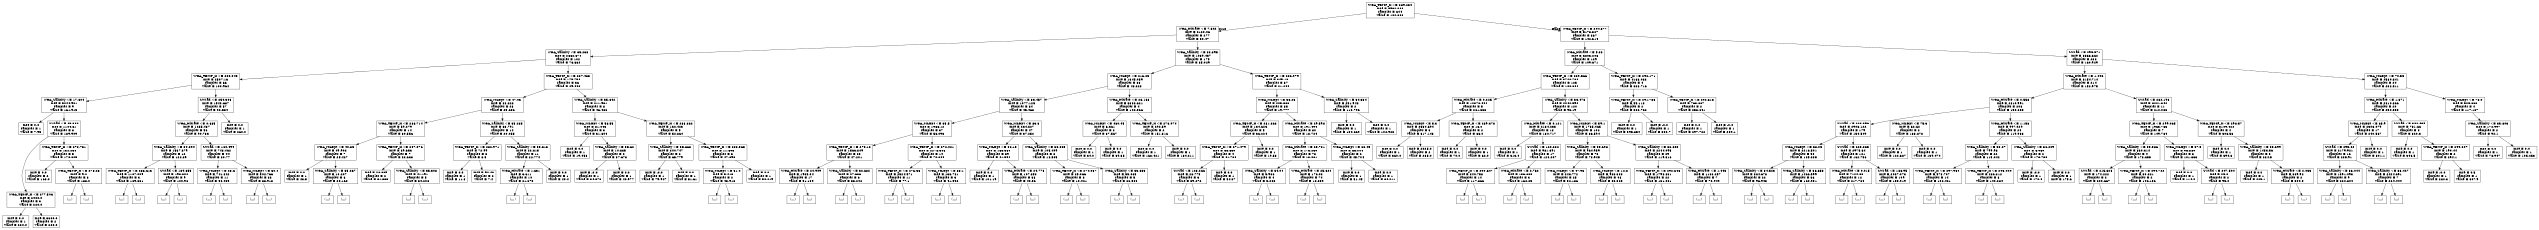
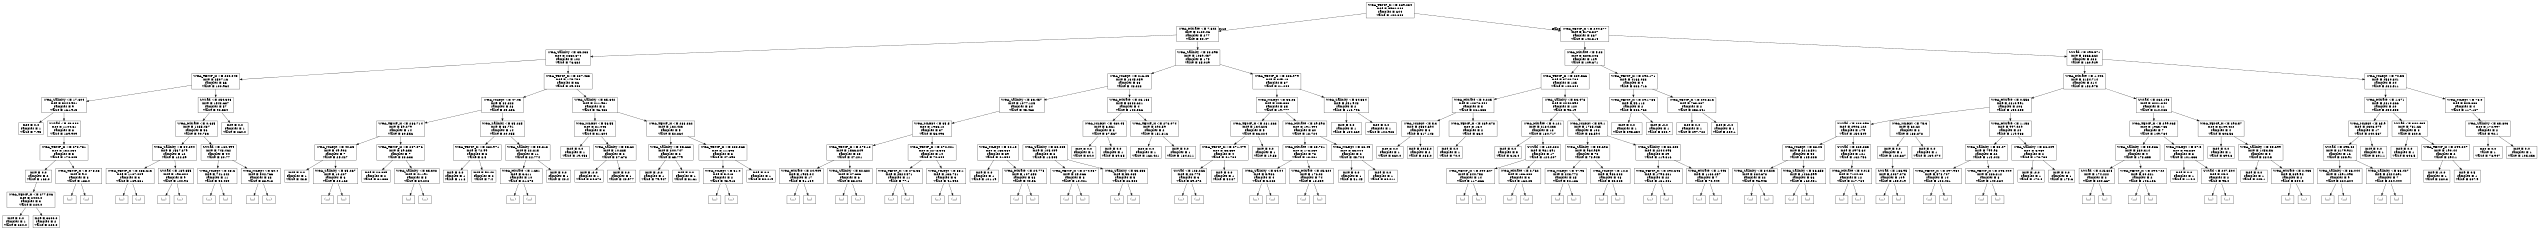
  digraph {
    node [shape=box]
    n1 [label="WOA_TEMP_K <= 289.234\nmse = 5932.088\nsamples = 644\nvalue = 102.888"]
    n2 [label="WOA_Nitrate <= 7.642\nmse = 2120.06\nsamples = 277\nvalue = 50.47"]
    n3 [label="WOA_TEMP_K <= 294.377\nmse = 5178.327\nsamples = 367\nvalue = 142.314"]
    n4 [label="WOA_Salinity <= 35.238\nmse = 2862.674\nsamples = 102\nvalue = 76.682"]
    n5 [label="WOA_Salinity <= 33.895\nmse = 1039.437\nsamples = 175\nvalue = 35.029"]
    n6 [label="WOA_Nitrate <= 5.33\nmse = 5805.206\nsamples = 129\nvalue = 109.671"]
    n7 [label="SWrad <= 295.571\nmse = 3866.662\nsamples = 238\nvalue = 160.929"]
    n8 [label="WOA_TEMP_K <= 280.043\nmse = 2507.16\nsamples = 66\nvalue = 100.964"]
    n9 [label="WOA_TEMP_K <= 287.483\nmse = 175.758\nsamples = 36\nvalue = 29.443"]
    n10 [label="WOA_MLDpt <= 216.25\nmse = 1345.059\nsamples = 88\nvalue = 48.323"]
    n11 [label="WOA_TEMP_K <= 286.979\nmse = 349.18\nsamples = 87\nvalue = 21.244"]
    n12 [label="WOA_Salinity <= 17.604\nmse = 5244.901\nsamples = 9\nvalue = 161.915"]
    n13 [label="SWrad <= 254.306\nmse = 1543.687\nsamples = 57\nvalue = 92.534"]
    n14 [label="WOA_MLDpt <= 47.05\nmse = 88.828\nsamples = 28\nvalue = 25.656"]
    n15 [label="WOA_Salinity <= 35.642\nmse = 211.931\nsamples = 8\nvalue = 46.486"]
    n16 [label="mse = 0.0\nsamples = 1\nvalue = 7.95"]
    n17 [label="SWrad <= 43.332\nmse = 1104.81\nsamples = 8\nvalue = 189.909"]
    n18 [label="WOA_Nitrate <= 0.685\nmse = 1255.487\nsamples = 56\nvalue = 90.733"]
    n19 [label="mse = 0.0\nsamples = 1\nvalue = 260.0"]
    n20 [label="WOA_TEMP_K <= 277.506\nmse = 2400.0\nsamples = 3\nvalue = 220.0"]
    n21 [label="WOA_TEMP_K <= 278.731\nmse = 152.234\nsamples = 5\nvalue = 178.625"]
    n22 [label="mse = 0.0\nsamples = 1\nvalue = 220.0"]
    n23 [label="mse = 3600.0\nsamples = 2\nvalue = 220.0"]
    n24 [label="WOA_TEMP_K <= 278.25\nmse = 9.2\nsamples = 3\nvalue = 188.0"]
    n25 [label="mse = 0.0\nsamples = 2\nvalue = 163.0"]
    n26 [label="(...)"]
    n27 [label="(...)"]
    n28 [label="WOA_Salinity <= 34.894\nmse = 1537.379\nsamples = 12\nvalue = 122.89"]
    n29 [label="SWrad <= 160.499\nmse = 748.462\nsamples = 44\nvalue = 80.77"]
    n30 [label="SWrad <= 189.655\nmse = 198.802\nsamples = 9\nvalue = 100.96"]
    n31 [label="WOA_TEMP_K <= 286.615\nmse = 1167.009\nsamples = 3\nvalue = 169.881"]
    n32 [label="WOA_MLDpt <= 50.4\nmse = 502.766\nsamples = 33\nvalue = 88.918"]
    n33 [label="WOA_MLDpt <= 28.6\nmse = 741.842\nsamples = 11\nvalue = 58.469"]
    n34 [label="(...)"]
    n35 [label="(...)"]
    n36 [label="(...)"]
    n37 [label="(...)"]
    n38 [label="(...)"]
    n39 [label="(...)"]
    n40 [label="(...)"]
    n41 [label="(...)"]
    n42 [label="WOA_TEMP_K <= 286.714\nmse = 59.279\nsamples = 14\nvalue = 30.556"]
    n43 [label="WOA_Salinity <= 35.285\nmse = 63.791\nsamples = 14\nvalue = 20.055"]
    n44 [label="WOA_MLDpt <= 56.55\nmse = 81.043\nsamples = 3\nvalue = 31.604"]
    n45 [label="WOA_TEMP_K <= 288.362\nmse = 132.423\nsamples = 5\nvalue = 52.864"]
    n46 [label="WOA_MLDpt <= 40.85\nmse = 49.902\nsamples = 7\nvalue = 25.427"]
    n47 [label="WOA_TEMP_K <= 287.076\nmse = 39.653\nsamples = 7\nvalue = 33.633"]
    n48 [label="WOA_TEMP_K <= 282.971\nmse = 72.99\nsamples = 3\nvalue = 8.5"]
    n49 [label="WOA_Salinity <= 35.313\nmse = 22.815\nsamples = 11\nvalue = 22.774"]
    n50 [label="WOA_Salinity <= 35.267\nmse = 10.207\nsamples = 6\nvalue = 23.168"]
    n51 [label="mse = 0.0\nsamples = 1\nvalue = 43.5"]
    n52 [label="WOA_Salinity <= 35.308\nmse = 41.191\nsamples = 5\nvalue = 34.208"]
    n53 [label="mse = 26.889\nsamples = 2\nvalue = 31.333"]
    n54 [label="(...)"]
    n55 [label="(...)"]
    n56 [label="(...)"]
    n57 [label="(...)"]
    n58 [label="mse = 92.48\nsamples = 2\nvalue = 7.4"]
    n59 [label="mse = 0.0\nsamples = 1\nvalue = 11.8"]
    n60 [label="mse = 0.0\nsamples = 1\nvalue = 40.4"]
    n61 [label="WOA_Nitrate <= 1.631\nmse = 3.611\nsamples = 10\nvalue = 21.673"]
    n62 [label="(...)"]
    n63 [label="(...)"]
    n64 [label="mse = 0.0\nsamples = 1\nvalue = 19.456"]
    n65 [label="WOA_Salinity <= 35.62\nmse = 10.885\nsamples = 2\nvalue = 37.678"]
    n66 [label="WOA_Salinity <= 35.668\nmse = 200.747\nsamples = 2\nvalue = 65.779"]
    n67 [label="WOA_TEMP_K <= 288.563\nmse = 11.695\nsamples = 3\nvalue = 47.698"]
    n68 [label="mse = 0.0\nsamples = 1\nvalue = 40.977"]
    n69 [label="mse = -0.0\nsamples = 1\nvalue = 34.378"]
    n70 [label="mse = 0.0\nsamples = 1\nvalue = 51.61"]
    n71 [label="mse = -0.0\nsamples = 1\nvalue = 79.947"]
    n72 [label="mse = 0.0\nsamples = 1\nvalue = 50.219"]
    n73 [label="WOA_MLDpt <= 51.4\nmse = 5.413\nsamples = 2\nvalue = 43.918"]
    n74 [label="(...)"]
    n75 [label="(...)"]
    n76 [label="WOA_Salinity <= 33.457\nmse = 1077.125\nsamples = 84\nvalue = 45.468"]
    n77 [label="WOA_Nitrate <= 26.168\nmse = 3338.621\nsamples = 4\nvalue = 102.566"]
    n78 [label="WOA_MLDpt <= 35.25\nmse = 205.386\nsamples = 85\nvalue = 19.777"]
    n79 [label="WOA_Salinity <= 34.334\nmse = 251.948\nsamples = 2\nvalue = 118.796"]
    n80 [label="WOA_MLDpt <= 35.5\nmse = 1966.12\nsamples = 37\nvalue = 56.093"]
-   n81 [label="WOA_MLDpt <= 83.3\nmse = 234.827\nsamples = 47\nvalue = 37.252"]
    n82 [label="WOA_MLDpt <= 480.45\nmse = 6.361\nsamples = 2\nvalue = 37.567"]
    n83 [label="WOA_TEMP_K <= 273.074\nmse = 292.59\nsamples = 2\nvalue = 151.316"]
    n84 [label="WOA_TEMP_K <= 273.18\nmse = 1566.849\nsamples = 23\nvalue = 47.201"]
    n85 [label="WOA_TEMP_K <= 272.021\nmse = 2278.345\nsamples = 14\nvalue = 70.644"]
    n86 [label="WOA_MLDpt <= 82.15\nmse = 165.359\nsamples = 39\nvalue = 41.554"]
    n87 [label="WOA_Salinity <= 33.865\nmse = 105.409\nsamples = 8\nvalue = 18.505"]
    n88 [label="WOA_Salinity <= 32.682\nmse = 27.686\nsamples = 6\nvalue = 33.242"]
    n89 [label="WOA_Nitrate <= 24.909\nmse = 1935.04\nsamples = 17\nvalue = 51.189"]
    n90 [label="WOA_MLDpt <= 53.1\nmse = 138.781\nsamples = 3\nvalue = 41.592"]
    n91 [label="WOA_TEMP_K <= 276.36\nmse = 2524.571\nsamples = 11\nvalue = 77.1"]
    n92 [label="(...)"]
    n93 [label="(...)"]
    n94 [label="(...)"]
    n95 [label="(...)"]
    n96 [label="(...)"]
    n97 [label="(...)"]
    n98 [label="(...)"]
    n99 [label="(...)"]
    n100 [label="WOA_Nitrate <= 24.778\nmse = 107.853\nsamples = 38\nvalue = 40.56"]
    n101 [label="mse = 0.0\nsamples = 1\nvalue = 101.19"]
    n102 [label="WOA_Salinity <= 33.833\nmse = 55.065\nsamples = 5\nvalue = 26.588"]
    n103 [label="WOA_TEMP_K <= 274.087\nmse = 25.066\nsamples = 3\nvalue = 10.421"]
    n104 [label="(...)"]
    n105 [label="(...)"]
    n106 [label="(...)"]
    n107 [label="(...)"]
    n108 [label="(...)"]
    n109 [label="(...)"]
    n110 [label="mse = 0.0\nsamples = 1\nvalue = 34.0"]
    n111 [label="mse = 0.0\nsamples = 1\nvalue = 39.35"]
    n112 [label="mse = 0.0\nsamples = 1\nvalue = 168.421"]
    n113 [label="mse = 0.0\nsamples = 1\nvalue = 134.211"]
    n114 [label="WOA_TEMP_K <= 281.363\nmse = 134.623\nsamples = 5\nvalue = 36.224"]
    n115 [label="WOA_Nitrate <= 29.598\nmse = 191.494\nsamples = 80\nvalue = 18.724"]
    n116 [label="mse = 0.0\nsamples = 1\nvalue = 134.669"]
    n117 [label="mse = 0.0\nsamples = 1\nvalue = 102.923"]
    n118 [label="WOA_TEMP_K <= 271.479\nmse = 55.639\nsamples = 4\nvalue = 41.788"]
    n119 [label="mse = 0.0\nsamples = 1\nvalue = 19.53"]
    n120 [label="WOA_Nitrate <= 25.781\nmse = 176.239\nsamples = 78\nvalue = 18.061"]
    n121 [label="WOA_MLDpt <= 68.45\nmse = 66.044\nsamples = 2\nvalue = 45.704"]
    n122 [label="mse = 0.0\nsamples = 1\nvalue = 54.37"]
    n123 [label="SWrad <= 123.266\nmse = 28.775\nsamples = 3\nvalue = 39.272"]
    n124 [label="(...)"]
    n125 [label="(...)"]
    n126 [label="WOA_Nitrate <= 25.324\nmse = 176.03\nsamples = 74\nvalue = 18.839"]
    n127 [label="WOA_Salinity <= 34.04\nmse = 5.936\nsamples = 4\nvalue = 5.263"]
    n128 [label="mse = 0.0\nsamples = 1\nvalue = 34.211"]
    n129 [label="mse = 0.0\nsamples = 1\nvalue = 51.45"]
    n130 [label="(...)"]
    n131 [label="(...)"]
    n132 [label="(...)"]
    n133 [label="(...)"]
    n134 [label="WOA_TEMP_K <= 289.566\nmse = 3720.788\nsamples = 125\nvalue = 100.644"]
    n135 [label="WOA_TEMP_K <= 292.171\nmse = 4168.083\nsamples = 4\nvalue = 338.716"]
    n136 [label="WOA_Nitrate <= 1.446\nmse = 3154.714\nsamples = 214\nvalue = 152.975"]
    n137 [label="WOA_MLDpt <= 70.55\nmse = 4580.841\nsamples = 24\nvalue = 232.511"]
    n138 [label="WOA_Nitrate <= 0.225\nmse = 12876.444\nsamples = 5\nvalue = 261.333"]
    n139 [label="WOA_Salinity <= 33.478\nmse = 2042.592\nsamples = 120\nvalue = 93.19"]
    n140 [label="WOA_TEMP_K <= 291.785\nmse = 55.113\nsamples = 2\nvalue = 386.762"]
    n141 [label="WOA_TEMP_K <= 292.615\nmse = 763.667\nsamples = 2\nvalue = 258.641"]
    n142 [label="WOA_MLDpt <= 5.3\nmse = 2534.694\nsamples = 3\nvalue = 317.143"]
    n143 [label="WOA_TEMP_K <= 289.378\nmse = 16.0\nsamples = 2\nvalue = 66.0"]
    n144 [label="WOA_Nitrate <= 0.121\nmse = 2134.233\nsamples = 18\nvalue = 130.717"]
    n145 [label="WOA_MLDpt <= 59.1\nmse = 1735.465\nsamples = 102\nvalue = 86.594"]
    n146 [label="mse = 0.0\nsamples = 1\nvalue = 360.0"]
    n147 [label="mse = 2025.0\nsamples = 2\nvalue = 285.0"]
    n148 [label="mse = 0.0\nsamples = 1\nvalue = 70.0"]
-   n149 [label="mse = 0.0\nsamples = 1\nvalue = 62.0"]
-   n150 [label="mse = 0.0\nsamples = 1\nvalue = 313.0"]
+   n150 [label="mse = 0.0\nsamples = 5\nvalue = 313.0"]
    n151 [label="SWrad <= 120.282\nmse = 981.391\nsamples = 17\nvalue = 124.207"]
    n152 [label="WOA_Salinity <= 35.698\nmse = 964.959\nsamples = 73\nvalue = 73.945"]
    n153 [label="WOA_Salinity <= 36.603\nmse = 2244.095\nsamples = 29\nvalue = 119.316"]
    n154 [label="WOA_Nitrate <= 2.762\nmse = 136.688\nsamples = 3\nvalue = 162.25"]
    n155 [label="WOA_TEMP_K <= 290.647\nmse = 840.758\nsamples = 14\nvalue = 117.866"]
    n156 [label="(...)"]
    n157 [label="(...)"]
    n158 [label="(...)"]
    n159 [label="(...)"]
    n160 [label="WOA_MLDpt <= 12.8\nmse = 983.333\nsamples = 48\nvalue = 83.383"]
    n161 [label="WOA_MLDpt <= 47.95\nmse = 243.772\nsamples = 25\nvalue = 52.186"]
    n162 [label="WOA_Nitrate <= 1.443\nmse = 1166.257\nsamples = 7\nvalue = 70.949"]
    n163 [label="WOA_TEMP_K <= 292.646\nmse = 1798.831\nsamples = 22\nvalue = 131.081"]
    n164 [label="(...)"]
    n165 [label="(...)"]
    n166 [label="(...)"]
    n167 [label="(...)"]
    n168 [label="(...)"]
    n169 [label="(...)"]
    n170 [label="(...)"]
    n171 [label="(...)"]
    n172 [label="mse = 0.0\nsamples = 1\nvalue = 395.854"]
    n173 [label="mse = -0.0\nsamples = 1\nvalue = 380.7"]
    n174 [label="mse = 0.0\nsamples = 1\nvalue = 297.722"]
    n175 [label="mse = -0.0\nsamples = 1\nvalue = 239.1"]
    n176 [label="WOA_Nitrate <= 0.558\nmse = 2810.991\nsamples = 203\nvalue = 150.655"]
    n177 [label="SWrad <= 262.198\nmse = 8221.842\nsamples = 11\nvalue = 210.083"]
    n178 [label="WOA_Nitrate <= 1.671\nmse = 2810.866\nsamples = 20\nvalue = 250.533"]
    n179 [label="WOA_MLDpt <= 78.0\nmse = 525.666\nsamples = 4\nvalue = 117.167"]
    n180 [label="SWrad <= 228.096\nmse = 2906.122\nsamples = 179\nvalue = 154.549"]
    n181 [label="WOA_Nitrate <= 1.158\nmse = 997.029\nsamples = 24\nvalue = 119.933"]
    n182 [label="WOA_TEMP_K <= 299.065\nmse = 1963.765\nsamples = 7\nvalue = 149.784"]
    n183 [label="WOA_TEMP_K <= 298.57\nmse = 3109.422\nsamples = 4\nvalue = 306.56"]
    n184 [label="SWrad <= 223.835\nmse = 2975.64\nsamples = 121\nvalue = 162.756"]
    n185 [label="WOA_MLDpt <= 38.05\nmse = 2216.501\nsamples = 58\nvalue = 135.335"]
    n186 [label="WOA_Salinity <= 33.07\nmse = 799.98\nsamples = 22\nvalue = 115.042"]
    n187 [label="WOA_Salinity <= 36.209\nmse = 6.969\nsamples = 2\nvalue = 173.733"]
    n188 [label="SWrad <= 186.95\nmse = 2037.073\nsamples = 109\nvalue = 155.919"]
    n189 [label="WOA_Nitrate <= 0.015\nmse = 7124.88\nsamples = 12\nvalue = 217.764"]
    n190 [label="WOA_Salinity <= 36.653\nmse = 1466.599\nsamples = 36\nvalue = 160.931"]
    n191 [label="WOA_Salinity <= 34.523\nmse = 884.678\nsamples = 22\nvalue = 96.943"]
    n192 [label="(...)"]
    n193 [label="(...)"]
    n194 [label="(...)"]
    n195 [label="(...)"]
    n196 [label="(...)"]
    n197 [label="(...)"]
    n198 [label="(...)"]
    n199 [label="(...)"]
    n200 [label="WOA_TEMP_K <= 295.449\nmse = 286.812\nsamples = 8\nvalue = 140.284"]
    n201 [label="WOA_TEMP_K <= 297.954\nmse = 578.707\nsamples = 14\nvalue = 102.421"]
-   n202 [label="mse = 0.0\nsamples = 1\nmse = 175.6"]
+   n202 [label="mse = 0.0\nsamples = 1\nvalue = 175.6"]
    n203 [label="mse = -0.0\nsamples = 1\nvalue = 170.0"]
    n204 [label="(...)"]
    n205 [label="(...)"]
    n206 [label="(...)"]
    n207 [label="(...)"]
    n208 [label="WOA_Salinity <= 35.586\nmse = 830.314\nsamples = 4\nvalue = 178.855"]
    n209 [label="WOA_MLDpt <= 37.5\nmse = 96.889\nsamples = 3\nvalue = 101.333"]
    n210 [label="mse = 0.0\nsamples = 1\nvalue = 394.8"]
    n211 [label="WOA_Salinity <= 35.699\nmse = 1453.56\nsamples = 3\nvalue = 284.5"]
    n212 [label="WOA_TEMP_K <= 294.722\nmse = 30.321\nsamples = 2\nvalue = 146.136"]
    n213 [label="SWrad <= 215.828\nmse = 174.222\nsamples = 2\nvalue = 200.667"]
    n214 [label="SWrad <= 247.504\nmse = 25.0\nsamples = 2\nvalue = 95.0"]
    n215 [label="mse = 0.0\nsamples = 1\nvalue = 114.0"]
    n216 [label="(...)"]
    n217 [label="(...)"]
    n218 [label="(...)"]
    n219 [label="(...)"]
    n220 [label="(...)"]
    n221 [label="(...)"]
    n222 [label="WOA_Nitrate <= 2.033\nmse = 369.92\nsamples = 2\nvalue = 304.3"]
    n223 [label="mse = 0.0\nsamples = 1\nvalue = 225.1"]
    n224 [label="(...)"]
    n225 [label="(...)"]
    n226 [label="WOA_MLDpt <= 65.9\nmse = 2306.079\nsamples = 17\nvalue = 240.567"]
    n227 [label="SWrad <= 302.435\nmse = 781.66\nsamples = 3\nvalue = 320.3"]
    n228 [label="WOA_Salinity <= 35.803\nmse = 172.997\nsamples = 2\nvalue = 92.1"]
    n229 [label="SWrad <= 295.82\nmse = 2179.921\nsamples = 16\nvalue = 235.91"]
    n230 [label="mse = 0.0\nsamples = 1\nvalue = 301.1"]
    n231 [label="mse = 0.0\nsamples = 1\nvalue = 346.5"]
    n232 [label="WOA_TEMP_K <= 299.647\nmse = 190.44\nsamples = 2\nvalue = 294.1"]
    n233 [label="WOA_Salinity <= 36.427\nmse = 2424.691\nsamples = 7\nvalue = 264.444"]
    n234 [label="WOA_Salinity <= 36.044\nmse = 1391.093\nsamples = 9\nvalue = 220.804"]
    n235 [label="(...)"]
    n236 [label="(...)"]
    n237 [label="(...)"]
    n238 [label="(...)"]
    n239 [label="mse = 0.5\nsamples = 1\nvalue = 307.9"]
    n240 [label="mse = -0.0\nsamples = 1\nvalue = 280.3"]
    n241 [label="WOA_MLDpt <= 75.3\nmse = 62.62\nsamples = 2\nvalue = 133.878"]
    n242 [label="mse = 0.0\nsamples = 1\nvalue = 139.474"]
    n243 [label="mse = 0.0\nsamples = 1\nvalue = 122.687"]
-   n244 [label="mse = 0.0\nsamples = 1\nvalue = 78.947"]
+   n244 [label="mse = 0.0\nvalue = 1\nvalue = 78.947"]
    n245 [label="mse = 0.0\nsamples = 1\nvalue = 105.253"]
    n1 -> n2 [headlabel=True labelangle=45 labeldistance=2.5]
    n1 -> n3 [headlabel=False labelangle=-45 labeldistance=2.5]
    n2 -> n4
    n2 -> n5
    n3 -> n6
    n3 -> n7
    n4 -> n8
    n4 -> n9
    n5 -> n10
    n5 -> n11
    n6 -> n134
    n6 -> n135
    n7 -> n136
    n7 -> n137
    n8 -> n12
    n8 -> n13
    n9 -> n14
    n9 -> n15
    n10 -> n76
    n10 -> n77
    n11 -> n78
    n11 -> n79
    n12 -> n16
    n12 -> n17
    n13 -> n18
    n13 -> n19
    n14 -> n42
    n14 -> n43
    n15 -> n44
    n15 -> n45
-   n17 -> n20
+   n25 -> n20
    n17 -> n21
    n18 -> n28
    n18 -> n29
    n20 -> n22
    n20 -> n23
    n21 -> n24
    n21 -> n25
    n24 -> n26
    n24 -> n27
    n28 -> n30
    n28 -> n31
    n29 -> n32
    n29 -> n33
    n30 -> n34
    n30 -> n35
    n31 -> n36
    n31 -> n37
    n32 -> n38
    n32 -> n39
    n33 -> n40
    n33 -> n41
    n42 -> n46
    n42 -> n47
    n43 -> n48
    n43 -> n49
    n44 -> n64
    n44 -> n65
    n45 -> n66
    n45 -> n67
    n46 -> n50
    n46 -> n51
    n47 -> n52
    n47 -> n53
    n48 -> n58
    n48 -> n59
    n49 -> n60
    n49 -> n61
    n50 -> n54
    n50 -> n55
    n52 -> n56
    n52 -> n57
    n61 -> n62
    n61 -> n63
    n65 -> n68
    n65 -> n69
    n66 -> n70
    n66 -> n71
    n67 -> n72
    n67 -> n73
    n73 -> n74
    n73 -> n75
    n76 -> n80
-   n76 -> n81
    n77 -> n82
    n77 -> n83
    n78 -> n114
    n78 -> n115
    n79 -> n116
    n79 -> n117
    n80 -> n84
    n80 -> n85
-   n81 -> n86
-   n81 -> n87
    n82 -> n110
    n82 -> n111
    n83 -> n112
    n83 -> n113
    n84 -> n88
    n84 -> n89
    n85 -> n90
    n85 -> n91
    n86 -> n100
    n86 -> n101
    n87 -> n102
    n87 -> n103
    n88 -> n92
    n88 -> n93
    n89 -> n94
    n89 -> n95
    n90 -> n96
    n90 -> n97
    n91 -> n98
    n91 -> n99
    n100 -> n104
    n100 -> n105
    n102 -> n106
    n102 -> n107
    n103 -> n108
    n103 -> n109
    n114 -> n118
    n114 -> n119
    n115 -> n120
    n115 -> n121
    n118 -> n122
    n118 -> n123
    n120 -> n126
    n120 -> n127
    n121 -> n128
    n121 -> n129
    n123 -> n124
    n123 -> n125
    n126 -> n130
    n126 -> n131
    n127 -> n132
    n127 -> n133
    n134 -> n138
    n134 -> n139
    n135 -> n140
    n135 -> n141
    n136 -> n176
    n136 -> n177
    n137 -> n178
    n137 -> n179
    n138 -> n142
    n138 -> n143
    n139 -> n144
    n139 -> n145
    n140 -> n172
    n140 -> n173
    n141 -> n174
    n141 -> n175
    n142 -> n146
    n142 -> n147
    n143 -> n148
-   n143 -> n149
    n144 -> n150
    n144 -> n151
    n145 -> n152
    n145 -> n153
    n151 -> n154
    n151 -> n155
    n152 -> n160
    n152 -> n161
    n153 -> n162
    n153 -> n163
    n154 -> n156
    n154 -> n157
    n155 -> n158
    n155 -> n159
    n160 -> n164
    n160 -> n165
    n161 -> n166
    n161 -> n167
    n162 -> n168
    n162 -> n169
    n163 -> n170
    n163 -> n171
    n176 -> n180
    n176 -> n181
    n177 -> n182
    n177 -> n183
    n178 -> n226
    n178 -> n227
    n179 -> n228
    n180 -> n184
    n180 -> n185
    n181 -> n186
    n181 -> n187
    n182 -> n208
    n182 -> n209
    n183 -> n210
    n183 -> n211
-   n184 -> n188
+   n243 -> n188
    n184 -> n189
    n185 -> n190
    n185 -> n191
    n186 -> n200
    n186 -> n201
    n187 -> n202
    n187 -> n203
    n188 -> n192
    n188 -> n193
    n189 -> n194
    n189 -> n195
    n190 -> n196
    n190 -> n197
    n191 -> n198
    n191 -> n199
    n200 -> n204
    n200 -> n205
    n201 -> n206
    n201 -> n207
    n208 -> n212
    n208 -> n213
    n209 -> n214
    n209 -> n215
    n211 -> n222
    n211 -> n223
    n212 -> n216
    n212 -> n217
    n213 -> n218
    n213 -> n219
    n214 -> n220
    n214 -> n221
    n222 -> n224
    n222 -> n225
    n226 -> n229
    n226 -> n230
    n227 -> n231
    n227 -> n232
    n228 -> n244
    n228 -> n245
    n229 -> n233
    n229 -> n234
    n232 -> n239
    n232 -> n240
    n233 -> n235
    n233 -> n236
    n234 -> n237
    n234 -> n238
    n241 -> n242
    n241 -> n243
  }
